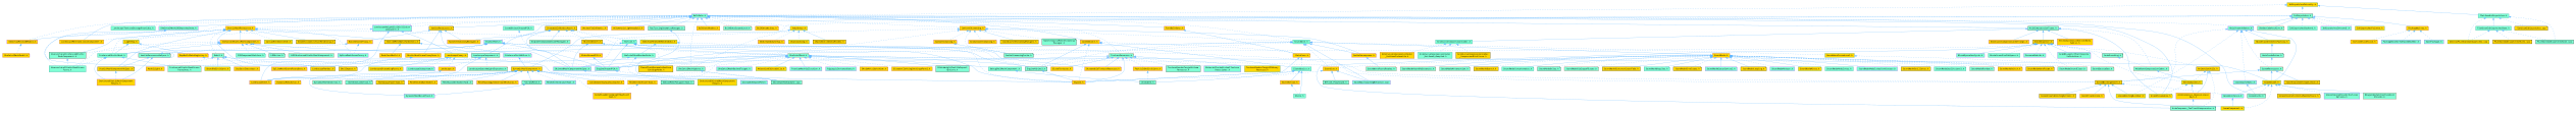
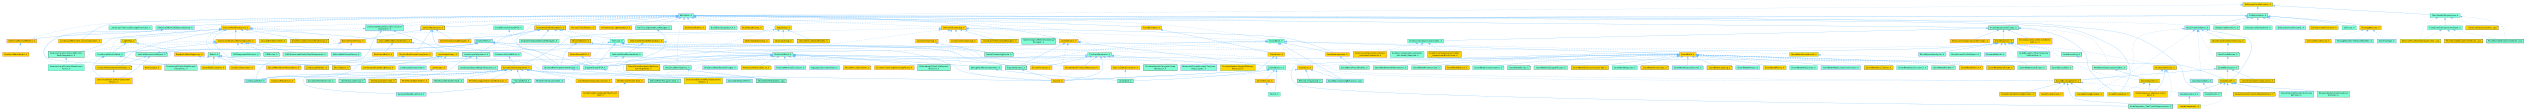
  digraph {
    fontname="IBM Plex Mono"
    node [color=purple fillcolor=gold fontname="IBM Plex Mono" fontsize=10 shape=box style=filled]
    edge [color=steelblue1 dir=back fontname="IBM Plex Mono" fontsize=10 labelfontname=Helvetica labelfontsize=10 style=solid]
    n1 [color=teal fontcolor=black height=0.2 label="IoDispatcherPriority.h" shape=note width=0.4]
    n2 [fillcolor=aquamarine height=0.2 label="BulkData.h" width=0.4]
    n3 [color=black fillcolor=aquamarine height=0.2 label="IoDispatcher.h" width=0.4]
    n4 [color=teal fillcolor=aquamarine height=0.2 label="PlatformIoDispatcher.h" width=0.4]
    n5 [color=black fillcolor=aquamarine height=0.2 label="AnimCompressionTypes.h" width=0.4]
    n6 [color=teal height=0.2 label="AnimStreamable.h" shape=note width=0.4]
    n7 [color=teal height=0.2 label="BodySetup.h" width=0.4]
    n8 [color=brown height=0.2 label="BulkDataReader.h" width=0.4]
    n9 [color=brown fillcolor=aquamarine height=0.2 label="BulkDataScopedLock.h" shape=note width=0.4]
    n10 [color=brown height=0.2 label="BulkDataWriter.h" shape=note width=0.4]
    n11 [color=brown height=0.2 label="ContentStreaming.h" shape=note width=0.4]
    n12 [color=teal fillcolor=aquamarine height=0.2 label="SoundWave.h" width=0.4]
    n13 [height=0.2 label="CoreUObject.h" width=0.4]
    n14 [color=teal fillcolor=aquamarine height=0.2 label="CoreUObjectSharedPCH.h" width=0.4]
    n15 [height=0.2 label="FontBulkData.h" width=0.4]
    n16 [color=black fillcolor=aquamarine height=0.2 label="GroomCache.h" shape=note width=0.4]
    n17 [fillcolor=aquamarine height=0.2 label="HairStrandsDatas.h" shape=note width=0.4]
    n18 [fillcolor=aquamarine height=0.2 label="LandscapeHeightfieldCollision\lComponent.h" shape=note width=0.4]
    n19 [color=brown height=0.2 label="LandscapeMeshCollisionComponent.h" width=0.4]
    n20 [color=teal fillcolor=aquamarine height=0.2 label="LandscapeTextureStorageProvider.h" width=0.4]
    n21 [color=teal height=0.2 label="LightMap.h" shape=note width=0.4]
    n22 [color=black height=0.2 label="NaniteResources.h" shape=note width=0.4]
    n23 [color=black fillcolor=aquamarine height=0.2 label="RayTracingGeometryManager.h" width=0.4]
    n24 [fillcolor=aquamarine height=0.2 label="SkeletalMeshLODImporterData.h" width=0.4]
    n25 [height=0.2 label="SkeletalMeshLODModel.h" shape=note width=0.4]
    n26 [color=black fillcolor=aquamarine height=0.2 label="SkeletalMeshUpdate.h" width=0.4]
    n27 [color=brown height=0.2 label="StaticMeshResources.h" width=0.4]
    n28 [color=black height=0.2 label="StreamableRenderAsset.h" width=0.4]
    n29 [color=brown fillcolor=aquamarine height=0.2 label="TextureResource.h" shape=note width=0.4]
    n30 [height=0.2 label="VectorFieldStatic.h" shape=note width=0.4]
    n31 [height=0.2 label="VolumetricLightmapGrid.h" width=0.4]
    n32 [height=0.2 label="NaniteStreamingManager.h" width=0.4]
    n33 [color=teal fillcolor=aquamarine height=0.2 label="IoDispatcherBackend.h" width=0.4]
    n34 [fillcolor=aquamarine height=0.2 label="IoDispatcherInternal.h" width=0.4]
    n35 [color=teal height=0.2 label="IoDispatcherPrivate.h" width=0.4]
+   n36 [color=teal fillcolor=aquamarine height=0.2 label="IoStore.h" shape=note width=0.4]
    n37 [color=brown height=0.2 label="PackageWriter.h" shape=note width=0.4]
    n38 [color=brown fillcolor=aquamarine height=0.2 label="ShaderCodeArchive.h" shape=note width=0.4]
    n39 [color=teal height=0.2 label="GenericPlatformIoDispatcher.cpp" shape=note width=0.4]
    n40 [color=black height=0.2 label="PlatformIoDispatcher.cpp" shape=note width=0.4]
    n41 [color=black fillcolor=aquamarine height=0.2 label="PlatformIoDispatcherBase.cpp" width=0.4]
    n42 [color=teal fillcolor=aquamarine height=0.2 label="PlatformIoDispatcherBase.h" width=0.4]
    n43 [color=brown fillcolor=aquamarine height=0.2 label="AnimBoneCompressionCodec.h" width=0.4]
    n44 [height=0.2 label="AnimCompressionDerivedData\lPublic.h" width=0.4]
    n45 [color=teal fillcolor=aquamarine height=0.2 label="AnimCurveCompressionCodec.h" width=0.4]
    n46 [height=0.2 label="AnimCurveCompressionSettings.h" shape=note width=0.4]
    n47 [color=black height=0.2 label="AnimSequence.h" width=0.4]
    n48 [color=teal height=0.2 label="ChaosCooking.h" shape=note width=0.4]
    n49 [color=black height=0.2 label="ChaosDerivedDataReader.h" width=0.4]
    n50 [color=black height=0.2 label="DynamicMeshComponent.h" width=0.4]
    n51 [height=0.2 label="SkeletalBodySetup.h" shape=note width=0.4]
    n52 [height=0.2 label="AnimationStreaming.h" shape=note width=0.4]
    n53 [height=0.2 label="AudioDecompress.h" shape=note width=0.4]
    n54 [height=0.2 label="AudioStreaming.h" shape=note width=0.4]
    n55 [color=black fillcolor=aquamarine height=0.2 label="AudioStreamingCache.h" shape=note width=0.4]
    n56 [color=black height=0.2 label="GroomCacheStreamingManager.h" width=0.4]
    n57 [color=black fillcolor=aquamarine height=0.2 label="NaniteCoarseMeshStreaming\lManager.h" shape=note width=0.4]
    n58 [color=black fillcolor=aquamarine height=0.2 label="SkeletalMeshUpdate.cpp" width=0.4]
    n59 [fillcolor=aquamarine height=0.2 label="SkinnedMeshComponentHelper.h" width=0.4]
    n60 [fillcolor=aquamarine height=0.2 label="EngineSharedPCH.h" shape=note width=0.4]
    n61 [color=black fillcolor=aquamarine height=0.2 label="EngineMinimal.h" shape=note width=0.4]
    n62 [color=brown height=0.2 label="SoundCue.h" width=0.4]
    n63 [fillcolor=aquamarine height=0.2 label="SoundWaveLoadingBehavior.cpp" width=0.4]
    n64 [color=brown height=0.2 label="SoundNode.h" width=0.4]
    n65 [color=teal height=0.2 label="SoundWaveProcedural.h" width=0.4]
    n66 [height=0.2 label="Engine.h" width=0.4]
    n67 [color=teal fillcolor=aquamarine height=0.2 label="SlateBasics.h" width=0.4]
    n68 [color=brown height=0.2 label="SlateCore.h" shape=note width=0.4]
    n69 [height=0.2 label="SlateSharedPCH.h" shape=note width=0.4]
    n70 [color=teal height=0.2 label="GroomAsset.h" width=0.4]
    n71 [color=black height=0.2 label="GroomBindingAsset.h" width=0.4]
    n72 [color=teal height=0.2 label="GroomBindingBuilder.h" width=0.4]
    n73 [fillcolor=aquamarine height=0.2 label="GroomCacheData.h" width=0.4]
    n74 [color=brown fillcolor=aquamarine height=0.2 label="GroomResources.h" shape=note width=0.4]
    n75 [color=teal height=0.2 label="HairStrandsVertexFactory.h" shape=note width=0.4]
-   n76 [height=0.2 label="LandscapeEdit.h" width=0.4]
+   n76 [fillcolor=aquamarine height=0.2 label="LandscapeEdit.h" width=0.4]
    n77 [color=teal height=0.2 label="LandscapeProxy.h" shape=note width=0.4]
    n78 [color=teal fillcolor=aquamarine height=0.2 label="InstancedStaticMesh.h" width=0.4]
    n79 [height=0.2 label="MapBuildDataRegistry.h" shape=note width=0.4]
    n80 [height=0.2 label="NaniteSceneProxy.h" width=0.4]
    n81 [color=brown height=0.2 label="StaticMeshSceneProxyDesc.h" width=0.4]
    n82 [color=black height=0.2 label="SkelImport.h" shape=note width=0.4]
    n83 [color=brown height=0.2 label="SkeletalMeshModel.h" shape=note width=0.4]
    n84 [color=black height=0.2 label="LandscapeRender.h" width=0.4]
    n85 [color=teal fillcolor=aquamarine height=0.2 label="HierarchicalStaticMeshScene\lProxy.h" width=0.4]
    n86 [fillcolor=aquamarine height=0.2 label="SplineMeshSceneProxy.h" width=0.4]
    n87 [color=black height=0.2 label="StaticMeshComponentHelper.h" shape=note width=0.4]
    n88 [color=teal height=0.2 label="CanvasRendererItem.h" width=0.4]
    n89 [color=black height=0.2 label="DerivedMeshDataTaskUtils.h" shape=note width=0.4]
    n90 [color=black height=0.2 label="GeometryCollectionRendering.h" shape=note width=0.4]
    n91 [color=black fillcolor=aquamarine height=0.2 label="HierarchicalInstancedStatic\lMeshComponent.h" width=0.4]
    n92 [height=0.2 label="InstancedStaticMeshComponent.h" width=0.4]
    n93 [color=brown fillcolor=aquamarine height=0.2 label="Model.h" width=0.4]
    n94 [color=teal height=0.2 label="SkeletalMeshLODRenderData.h" width=0.4]
    n95 [color=black fillcolor=aquamarine height=0.2 label="LandscapeComponent.h" width=0.4]
    n96 [color=brown fillcolor=aquamarine height=0.2 label="SimpleStreamableAssetManager.h" width=0.4]
    n97 [color=brown fillcolor=aquamarine height=0.2 label="SkeletalMesh.h" shape=note width=0.4]
    n98 [color=black height=0.2 label="SkinnedAsset.h" width=0.4]
    n99 [fillcolor=aquamarine height=0.2 label="StaticMesh.h" shape=note width=0.4]
    n100 [color=teal fillcolor=aquamarine height=0.2 label="Texture.h" shape=note width=0.4]
    n101 [color=brown height=0.2 label="SlateTextures.h" width=0.4]
    n102 [height=0.2 label="StreamableTextureResource.h" shape=note width=0.4]
    n103 [fillcolor=aquamarine height=0.2 label="MaterialCacheVirtualTexture\lDescriptor.h" width=0.4]
    n104 [height=0.2 label="ParticleDefinitions.h" width=0.4]
    n105 [color=teal height=0.2 label="TextureRenderTarget2DArray\lResource.h" width=0.4]
    n106 [color=black fillcolor=aquamarine height=0.2 label="TextureRenderTargetVolume\lResource.h" width=0.4]
    n107 [color=teal height=0.2 label="AnimCompress.h" width=0.4]
    n108 [color=black height=0.2 label="AnimCurveCompressionCodec\l_CompressedRichCurve.h" width=0.4]
    n109 [color=brown height=0.2 label="AnimCurveCompressionCodec\l_UniformIndexable.h" width=0.4]
    n110 [color=teal fillcolor=aquamarine height=0.2 label="AnimCurveCompressionCodec\l_UniformlySampled.h" width=0.4]
    n111 [color=black fillcolor=aquamarine height=0.2 label="AnimCompress_PerTrackCompression.h" shape=note width=0.4]
    n112 [fillcolor=aquamarine height=0.2 label="AnimBlueprintPostCompile\lValidation.h" shape=note width=0.4]
    n113 [color=black fillcolor=aquamarine height=0.2 label="AnimEncoding.h" shape=note width=0.4]
    n114 [color=black height=0.2 label="AnimationUtils.h" width=0.4]
    n115 [fillcolor=aquamarine height=0.2 label="BlendSpaceAnalysis.h" width=0.4]
    n116 [color=teal fillcolor=aquamarine height=0.2 label="MovieSceneToolHelpers.h" width=0.4]
    n117 [fillcolor=aquamarine height=0.2 label="PersonaModule.h" width=0.4]
    n118 [color=brown fillcolor=aquamarine height=0.2 label="SoundNodeSoundClass.h" width=0.4]
    n119 [height=0.2 label="AnimCompress_RemoveLinear\lKeys.h" width=0.4]
    n120 [fillcolor=aquamarine height=0.2 label="UnrealEdSharedPCH.h" shape=note width=0.4]
    n121 [height=0.2 label="DataflowEditorWeightMapPaint\lTool.h" width=0.4]
    n122 [color=black fillcolor=aquamarine height=0.2 label="DeformMeshPolygonsTool.h" width=0.4]
    n123 [color=brown height=0.2 label="DynamicMeshActor.h" shape=note width=0.4]
    n124 [fillcolor=aquamarine height=0.2 label="DynamicMeshBrushTool.h" shape=note width=0.4]
    n125 [color=brown fillcolor=aquamarine height=0.2 label="DynamicMeshSelector.h" width=0.4]
    n126 [color=black fillcolor=aquamarine height=0.2 label="EditUVIslandsTool.h" shape=note width=0.4]
    n127 [color=black height=0.2 label="MeshGroupPaintTool.h" shape=note width=0.4]
    n128 [color=brown height=0.2 label="MeshRenderBufferSet.h" shape=note width=0.4]
    n129 [color=brown fillcolor=aquamarine height=0.2 label="MeshSpaceDeformerTool.h" width=0.4]
    n130 [height=0.2 label="MeshTopologySelectionMechanic.h" shape=note width=0.4]
    n131 [color=brown height=0.2 label="MeshVertexPaintTool.h" width=0.4]
    n132 [fillcolor=aquamarine height=0.2 label="MeshVertexSculptTool.h" width=0.4]
    n133 [color=black fillcolor=aquamarine height=0.2 label="PreviewMesh.h" width=0.4]
    n134 [color=brown height=0.2 label="SceneGeometrySpatialCache.h" shape=note width=0.4]
    n135 [color=brown fillcolor=aquamarine height=0.2 label="SoundWaveProxyReader.h" shape=note width=0.4]
    n136 [color=teal height=0.2 label="InstancedSkinnedMeshComponent\lHelper.h" width=0.4]
    n137 [color=black fillcolor=aquamarine height=0.2 label="BTTask_PlaySound.h" width=0.4]
    n138 [color=brown fillcolor=aquamarine height=0.2 label="SoundNodeAssetReferencer.h" shape=note width=0.4]
    n139 [color=brown fillcolor=aquamarine height=0.2 label="SoundNodeAttenuation.h" shape=note width=0.4]
    n140 [color=black height=0.2 label="SoundNodeBranch.h" width=0.4]
    n141 [color=teal fillcolor=aquamarine height=0.2 label="SoundNodeConcatenator.h" shape=note width=0.4]
    n142 [color=black fillcolor=aquamarine height=0.2 label="SoundNodeDelay.h" shape=note width=0.4]
    n143 [color=brown fillcolor=aquamarine height=0.2 label="SoundNodeDialoguePlayer.h" shape=note width=0.4]
    n144 [color=black height=0.2 label="SoundNodeDistanceCrossFade.h" width=0.4]
    n145 [color=teal fillcolor=aquamarine height=0.2 label="SoundNodeDoppler.h" shape=note width=0.4]
    n146 [color=black height=0.2 label="SoundNodeEnveloper.h" shape=note width=0.4]
    n147 [fillcolor=aquamarine height=0.2 label="SoundNodeGroupControl.h" shape=note width=0.4]
    n148 [color=black height=0.2 label="SoundNodeLooping.h" shape=note width=0.4]
    n149 [fillcolor=aquamarine height=0.2 label="SoundNodeMature.h" width=0.4]
    n150 [color=teal height=0.2 label="SoundNodeMixer.h" shape=note width=0.4]
    n151 [color=teal fillcolor=aquamarine height=0.2 label="SoundNodeModulator.h" width=0.4]
    n152 [fillcolor=aquamarine height=0.2 label="SoundNodeModulatorContinuous.h" width=0.4]
    n153 [color=black height=0.2 label="SoundNodeOscillator.h" width=0.4]
    n154 [color=teal fillcolor=aquamarine height=0.2 label="SoundNodeQualityLevel.h" shape=note width=0.4]
    n155 [color=brown fillcolor=aquamarine height=0.2 label="SoundNodeRandom.h" shape=note width=0.4]
    n156 [color=brown height=0.2 label="SoundNodeSwitch.h" shape=note width=0.4]
    n157 [color=black height=0.2 label="SoundNodeWaveParam.h" shape=note width=0.4]
    n158 [color=brown fillcolor=aquamarine height=0.2 label="SoundSourceBus.h" shape=note width=0.4]
    n159 [color=teal fillcolor=aquamarine height=0.2 label="Slate.h" width=0.4]
    n160 [height=0.2 label="SlateExtras.h" width=0.4]
    n161 [color=black fillcolor=aquamarine height=0.2 label="UnrealEd.h" width=0.4]
    n162 [color=teal height=0.2 label="GroomComponent.h" shape=note width=0.4]
    n163 [color=black height=0.2 label="GroomCreateFollicleMaskOptions.h" shape=note width=0.4]
    n164 [fillcolor=aquamarine height=0.2 label="GroomCreateStrandsTextures\lOptions.h" width=0.4]
    n165 [fillcolor=aquamarine height=0.2 label="GroomInstance.h" width=0.4]
    n166 [color=brown fillcolor=aquamarine height=0.2 label="NiagaraDataInterfaceHair\lStrands.h" width=0.4]
    n167 [color=black height=0.2 label="GroomCreateBindingOptions.h" width=0.4]
    n168 [color=brown height=0.2 label="HairStrandsCore.h" shape=note width=0.4]
    n169 [color=black height=0.2 label="HairStrandsInterpolation.h" width=0.4]
    n170 [color=black fillcolor=aquamarine height=0.2 label="HairCardsDatas.h" shape=note width=0.4]
    n171 [height=0.2 label="Landscape.h" shape=note width=0.4]
    n172 [color=teal height=0.2 label="LandscapeStreamingProxy.h" width=0.4]
    n173 [fillcolor=aquamarine height=0.2 label="LandscapeSubsystem.h" shape=note width=0.4]
    n174 [height=0.2 label="InstancedStaticMeshComponent\lHelper.h" width=0.4]
    n175 [color=brown fillcolor=aquamarine height=0.2 label="InstancedStaticMeshScene\lProxyDesc.h" shape=note width=0.4]
    n176 [color=black fillcolor=aquamarine height=0.2 label="NaniteResourcesHelper.h" shape=note width=0.4]
    n177 [height=0.2 label="SplineMeshSceneProxyDesc.h" shape=note width=0.4]
    n178 [fillcolor=aquamarine height=0.2 label="DistanceFieldAtlas.h" shape=note width=0.4]
    n179 [color=brown height=0.2 label="MeshCardBuild.h" width=0.4]
    n180 [color=brown fillcolor=aquamarine height=0.2 label="HLODInstancedStaticMeshComponent.h" width=0.4]
    n181 [color=teal fillcolor=aquamarine height=0.2 label="ISMComponentBatcher.h" shape=note width=0.4]
    n182 [color=black fillcolor=aquamarine height=0.2 label="LODActor.h" shape=note width=0.4]
    n183 [color=brown height=0.2 label="ModelLight.h" width=0.4]
    n184 [color=teal height=0.2 label="SoundDefinitions.h" shape=note width=0.4]
    n185 [color=brown height=0.2 label="SurfaceIterators.h" width=0.4]
    n186 [color=teal fillcolor=aquamarine height=0.2 label="SkeletalMeshRenderData.h" width=0.4]
    n187 [color=brown fillcolor=aquamarine height=0.2 label="LandscapeGrassWeightExporter.h" shape=note width=0.4]
    n188 [color=teal height=0.2 label="AnimationEditorUtils.h" shape=note width=0.4]
    n189 [color=black height=0.2 label="ChaosFleshGenerateSurface\lBindingsNode.h" width=0.4]
    n190 [color=teal fillcolor=aquamarine height=0.2 label="DebugSkelMeshComponent.h" width=0.4]
    n191 [fillcolor=aquamarine height=0.2 label="PreviewMeshCollection.h" shape=note width=0.4]
    n192 [fillcolor=aquamarine height=0.2 label="RigLogicInstanceData.h" width=0.4]
    n193 [color=brown height=0.2 label="SAnimAttributeView.h" shape=note width=0.4]
    n194 [color=brown height=0.2 label="SCreateClothingSettingsPanel.h" width=0.4]
    n195 [color=black fillcolor=aquamarine height=0.2 label="SSkinWeightProfileImport\lOptions.h" width=0.4]
    n196 [fillcolor=aquamarine height=0.2 label="SkeletalMeshBackedTarget.h" width=0.4]
    n197 [color=brown height=0.2 label="ArchiveStackTrace.h" shape=note width=0.4]
    n198 [fillcolor=aquamarine height=0.2 label="PackageWriterToSharedBuffer.h" width=0.4]
    n199 [fillcolor=aquamarine height=0.2 label="SavePackage.h" width=0.4]
    n200 [color=black height=0.2 label="PlatformIoDispatcherStats.cpp" shape=note width=0.4]
    n1 -> n2 [style=dashed]
    n1 -> n3 [style=dashed]
    n1 -> n4
    n2 -> n5
    n2 -> n6
    n2 -> n7 [style=dashed]
    n2 -> n8
    n2 -> n9 [style=dashed]
    n2 -> n10 [style=dashed]
    n2 -> n11 [style=dashed]
    n2 -> n12 [style=dashed]
    n2 -> n13
    n2 -> n14 [style=dashed]
    n2 -> n15
    n2 -> n16
    n2 -> n17 [style=dashed]
    n2 -> n18 [style=dashed]
    n2 -> n19
    n2 -> n20 [style=dashed]
    n2 -> n21 [style=dashed]
    n2 -> n22
    n2 -> n23
    n2 -> n24
    n2 -> n25 [style=dashed]
    n2 -> n26 [style=dashed]
    n2 -> n27 [style=dashed]
    n2 -> n28 [style=dashed]
    n2 -> n29 [style=dashed]
    n2 -> n30
    n2 -> n31
    n3 -> n17
    n3 -> n26 [style=dashed]
    n3 -> n32
    n3 -> n33 [style=dashed]
    n3 -> n34 [style=dashed]
    n3 -> n35 [style=dashed]
+   n3 -> n36
    n3 -> n37
    n3 -> n38
    n4 -> n39 [style=dashed]
    n4 -> n40 [style=dashed]
    n4 -> n41 [style=dashed]
    n4 -> n42
    n5 -> n6
    n5 -> n43 [style=dashed]
    n5 -> n44
    n5 -> n45
    n5 -> n46
    n5 -> n47
    n7 -> n48 [style=dashed]
    n7 -> n49
    n7 -> n50
    n7 -> n51 [style=dashed]
    n11 -> n12 [style=dashed]
    n11 -> n52 [style=dashed]
    n11 -> n53
    n11 -> n54 [style=dashed]
    n11 -> n55 [style=dashed]
    n11 -> n56
    n11 -> n57 [style=dashed]
    n11 -> n58 [style=dashed]
    n11 -> n59 [style=dashed]
    n12 -> n53
    n12 -> n55 [style=dashed]
    n12 -> n60
    n12 -> n61 [style=dashed]
    n12 -> n62 [style=dashed]
    n12 -> n63
    n12 -> n64
    n12 -> n65 [style=dashed]
    n13 -> n61
    n13 -> n66 [style=dashed]
    n13 -> n67
    n13 -> n68 [style=dashed]
    n14 -> n69 [style=dashed]
    n15 -> n68
    n17 -> n70
    n17 -> n71 [style=dashed]
    n17 -> n72 [style=dashed]
    n17 -> n73 [style=dashed]
    n17 -> n74 [style=dashed]
    n17 -> n75
    n18 -> n19 [style=dashed]
    n18 -> n76
    n18 -> n77
    n21 -> n78
    n21 -> n79
    n22 -> n32
    n22 -> n59
    n22 -> n80
    n22 -> n81
    n23 -> n58
    n24 -> n25
    n24 -> n82
    n25 -> n83 [style=dashed]
    n26 -> n58
    n27 -> n78 [style=dashed]
    n27 -> n84
    n27 -> n85 [style=dashed]
    n27 -> n86 [style=dashed]
    n27 -> n87
    n27 -> n88 [style=dashed]
    n27 -> n89
    n27 -> n90
    n27 -> n91
    n27 -> n92
    n27 -> n93 [style=dashed]
    n27 -> n94 [style=dashed]
    n28 -> n59
    n28 -> n95
    n28 -> n96
    n28 -> n97 [style=dashed]
    n28 -> n98 [style=dashed]
    n28 -> n99 [style=dashed]
    n28 -> n100 [style=dashed]
    n29 -> n60
    n29 -> n61 [style=dashed]
    n29 -> n66
    n29 -> n101
    n29 -> n102
    n29 -> n103 [style=dashed]
    n29 -> n104 [style=dashed]
    n29 -> n105
    n29 -> n106 [style=dashed]
    n37 -> n197 [style=dashed]
    n37 -> n198 [style=dashed]
    n37 -> n199 [style=dashed]
    n42 -> n39 [style=dashed]
    n42 -> n41 [style=dashed]
    n42 -> n200 [style=dashed]
    n43 -> n107
    n45 -> n108 [style=dashed]
    n45 -> n109 [style=dashed]
    n45 -> n110 [style=dashed]
    n47 -> n60 [style=dashed]
    n47 -> n107 [style=dashed]
    n47 -> n111
    n47 -> n112
    n47 -> n113 [style=dashed]
    n47 -> n114 [style=dashed]
    n47 -> n115
    n47 -> n116 [style=dashed]
    n47 -> n117 [style=dashed]
    n47 -> n118 [style=dashed]
    n50 -> n121 [style=dashed]
    n50 -> n122
    n50 -> n123 [style=dashed]
    n50 -> n124
    n50 -> n125 [style=dashed]
    n50 -> n126
    n50 -> n127 [style=dashed]
    n50 -> n128 [style=dashed]
    n50 -> n129
    n50 -> n130
    n50 -> n131 [style=dashed]
    n50 -> n132 [style=dashed]
    n50 -> n133
    n50 -> n134
    n53 -> n135
    n54 -> n55
    n59 -> n136
    n60 -> n120 [style=dashed]
    n61 -> n66
    n62 -> n63
    n62 -> n66 [style=dashed]
    n62 -> n137
    n64 -> n62 [style=dashed]
    n64 -> n118 [style=dashed]
    n64 -> n138
    n64 -> n139
    n64 -> n140 [style=dashed]
    n64 -> n141
    n64 -> n142 [style=dashed]
    n64 -> n143 [style=dashed]
    n64 -> n144
    n64 -> n145
    n64 -> n146 [style=dashed]
    n64 -> n147
    n64 -> n148
    n64 -> n149 [style=dashed]
    n64 -> n150
    n64 -> n151 [style=dashed]
    n64 -> n152
    n64 -> n153 [style=dashed]
    n64 -> n154 [style=dashed]
    n64 -> n155 [style=dashed]
    n64 -> n156
    n64 -> n157 [style=dashed]
    n65 -> n158 [style=dashed]
    n67 -> n66 [style=dashed]
    n67 -> n159
    n67 -> n160
    n67 -> n161
    n68 -> n66
    n68 -> n67 [style=dashed]
    n69 -> n60
    n70 -> n16 [style=dashed]
    n70 -> n162 [style=dashed]
    n70 -> n163 [style=dashed]
    n70 -> n164 [style=dashed]
    n70 -> n165
    n70 -> n166
    n71 -> n72
    n71 -> n162
    n71 -> n165 [style=dashed]
    n71 -> n167
    n71 -> n168
    n73 -> n16
    n74 -> n70
    n74 -> n71
    n74 -> n169
    n75 -> n170
    n77 -> n76
    n77 -> n84 [style=dashed]
    n77 -> n171 [style=dashed]
    n77 -> n172
    n77 -> n173 [style=dashed]
    n78 -> n85 [style=dashed]
    n78 -> n174
    n78 -> n175
    n79 -> n84 [style=dashed]
    n80 -> n86 [style=dashed]
    n80 -> n176 [style=dashed]
    n81 -> n175 [style=dashed]
    n81 -> n177 [style=dashed]
    n87 -> n174 [style=dashed]
    n89 -> n178
    n89 -> n179
    n91 -> n85 [style=dashed]
    n92 -> n66
    n92 -> n78
    n92 -> n85 [style=dashed]
    n92 -> n91 [style=dashed]
    n92 -> n180
    n92 -> n181 [style=dashed]
    n92 -> n182
    n93 -> n60 [style=dashed]
    n93 -> n66
    n93 -> n183 [style=dashed]
    n93 -> n184
    n93 -> n185
    n94 -> n71 [style=dashed]
    n94 -> n186
    n95 -> n76
    n95 -> n84 [style=dashed]
    n95 -> n171 [style=dashed]
    n95 -> n187 [style=dashed]
    n97 -> n26 [style=dashed]
    n97 -> n59
    n97 -> n60
    n97 -> n61
    n97 -> n70
    n97 -> n71 [style=dashed]
    n97 -> n82
    n97 -> n188
    n97 -> n189 [style=dashed]
    n97 -> n190
    n97 -> n191
    n97 -> n192 [style=dashed]
    n97 -> n193 [style=dashed]
    n97 -> n194 [style=dashed]
    n97 -> n195
    n97 -> n196 [style=dashed]
    n98 -> n59
    n98 -> n97
    n99 -> n60
    n99 -> n61
    n99 -> n78
    n99 -> n81 [style=dashed]
    n99 -> n176
    n99 -> n189 [style=dashed]
    n100 -> n60
    n100 -> n66 [style=dashed]
    n100 -> n77 [style=dashed]
    n100 -> n101 [style=dashed]
    n100 -> n102
    n104 -> n161 [style=dashed]
    n107 -> n6 [style=dashed]
    n107 -> n119
    n113 -> n43 [style=dashed]
    n114 -> n107 [style=dashed]
    n114 -> n111 [style=dashed]
    n114 -> n119
    n119 -> n111 [style=dashed]
    n131 -> n121 [style=dashed]
    n133 -> n124
    n160 -> n159 [style=dashed]
    n165 -> n162
    n170 -> n74 [style=dashed]
    n171 -> n76
    n176 -> n87
    n176 -> n174
    n176 -> n176
    n178 -> n50
    n186 -> n58 [style=dashed]
    n186 -> n59
    n190 -> n161
  }
